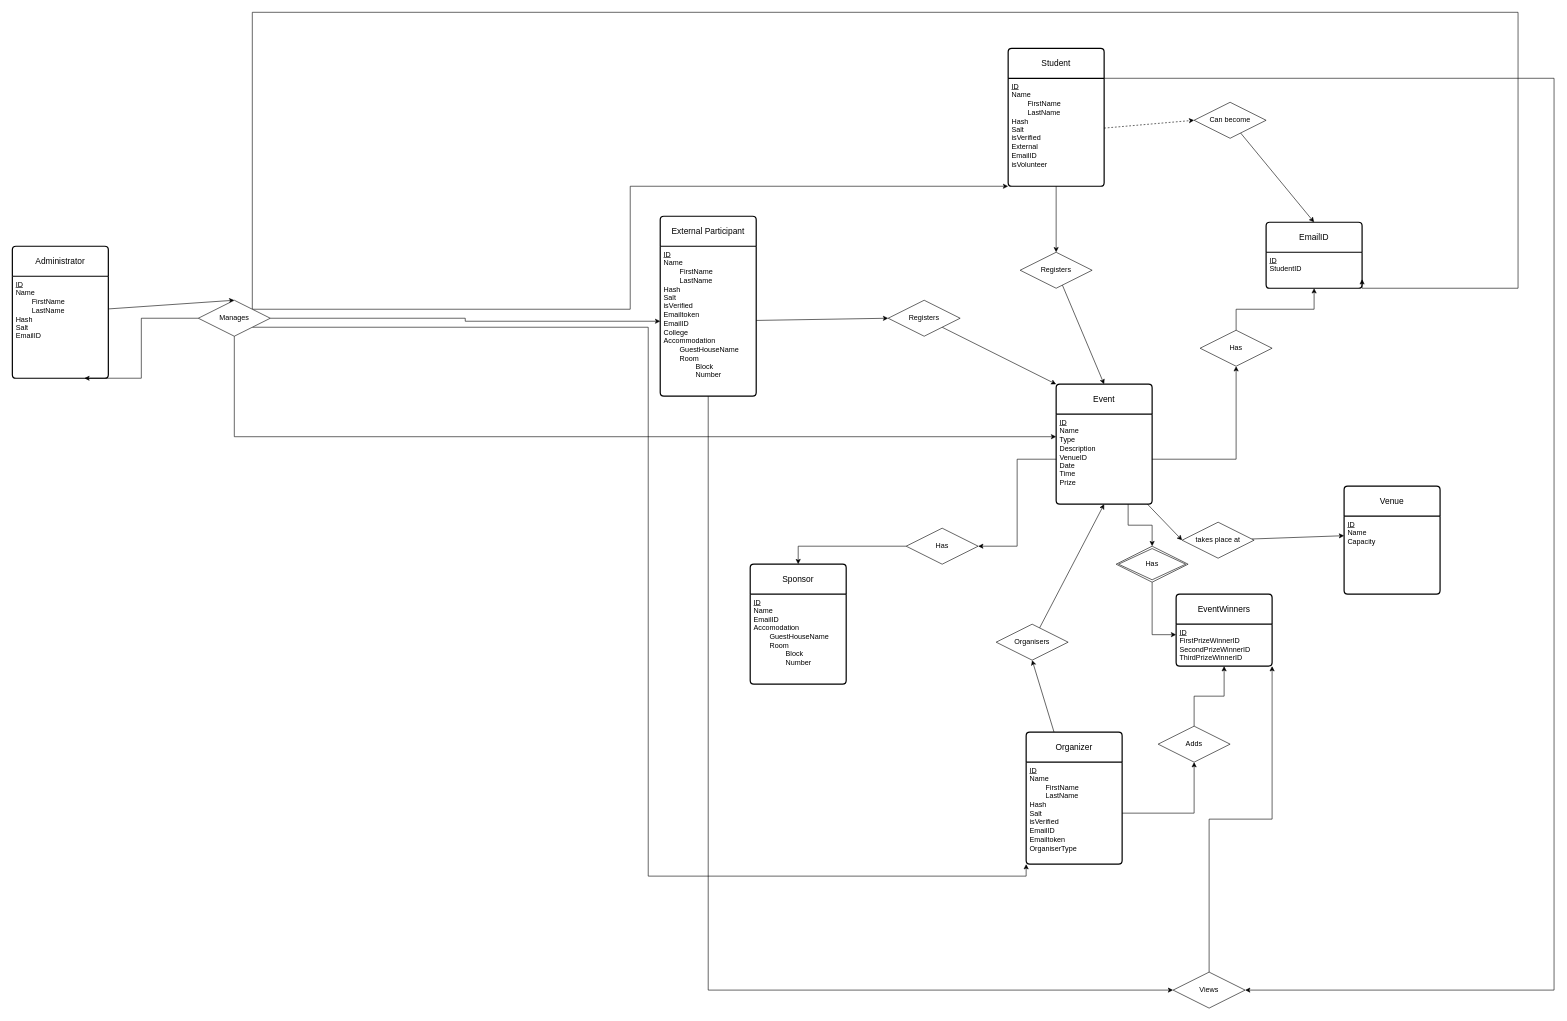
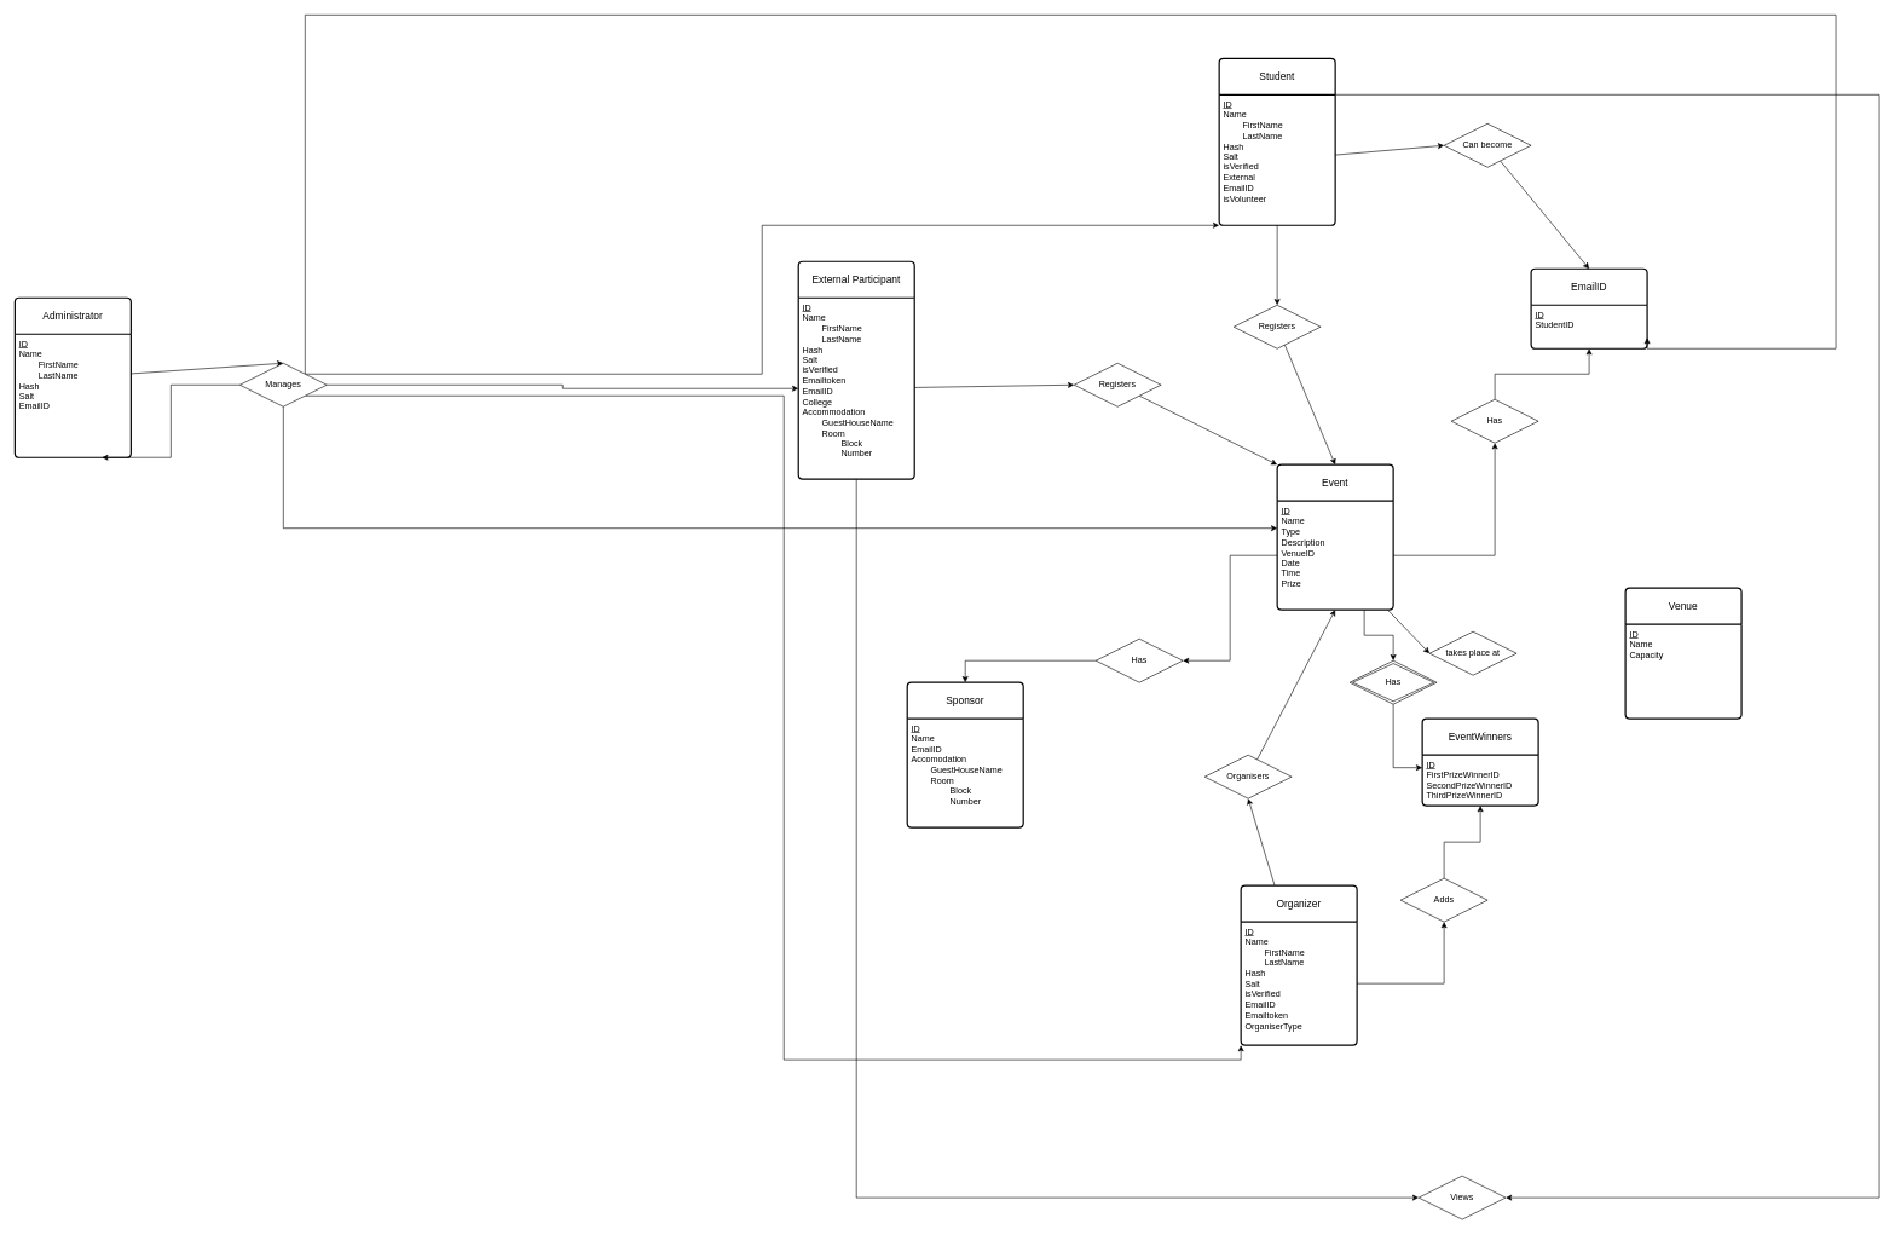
  <mxCell id="0" />
  <mxCell id="1" parent="0" />
  <mxCell id="2" value="Student" style="swimlane;childLayout=stackLayout;horizontal=1;startSize=50;horizontalStack=0;rounded=1;fontSize=14;fontStyle=0;strokeWidth=2;resizeParent=0;resizeLast=1;shadow=0;dashed=0;align=center;arcSize=4;whiteSpace=wrap;html=1;" parent="1" vertex="1"><mxGeometry x="1680" y="80" width="160" height="230" as="geometry" /></mxCell>
  <mxCell id="3" value="&lt;u&gt;ID&lt;/u&gt;&lt;br&gt;Name&lt;br&gt;&lt;span style=&quot;white-space: pre;&quot;&gt;&#09;&lt;/span&gt;FirstName&lt;br&gt;&lt;span style=&quot;white-space: pre;&quot;&gt;&#09;&lt;/span&gt;LastName&lt;br&gt;Hash&lt;br&gt;Salt&lt;br&gt;isVerified&lt;br&gt;External&lt;br&gt;EmailID&lt;div&gt;isVolunteer&lt;br&gt;&lt;/div&gt;" style="align=left;strokeColor=none;fillColor=none;spacingLeft=4;fontSize=12;verticalAlign=top;resizable=0;rotatable=0;part=1;html=1;" parent="2" vertex="1"><mxGeometry y="50" width="160" height="180" as="geometry" /></mxCell>
  <mxCell id="4" style="edgeStyle=orthogonalEdgeStyle;rounded=0;orthogonalLoop=1;jettySize=auto;html=1;exitX=0.5;exitY=1;exitDx=0;exitDy=0;" parent="2" source="3" target="3" edge="1"><mxGeometry relative="1" as="geometry" /></mxCell>
  <mxCell id="5" value="External Participant" style="swimlane;childLayout=stackLayout;horizontal=1;startSize=50;horizontalStack=0;rounded=1;fontSize=14;fontStyle=0;strokeWidth=2;resizeParent=0;resizeLast=1;shadow=0;dashed=0;align=center;arcSize=4;whiteSpace=wrap;html=1;" parent="1" vertex="1"><mxGeometry x="1100" y="360" width="160" height="300" as="geometry" /></mxCell>
  <mxCell id="6" value="&lt;u&gt;ID&lt;/u&gt;&lt;br&gt;Name&lt;br&gt;&lt;span style=&quot;white-space: pre;&quot;&gt;&#09;&lt;/span&gt;FirstName&lt;br&gt;&lt;span style=&quot;white-space: pre;&quot;&gt;&#09;&lt;/span&gt;LastName&lt;br&gt;Hash &lt;br&gt;Salt&lt;br&gt;isVerified&lt;br&gt;Emailtoken&lt;br&gt;EmailID&lt;br&gt;College&lt;br&gt;Accommodation&lt;br&gt;&lt;span style=&quot;white-space: pre;&quot;&gt;&#09;&lt;/span&gt;GuestHouseName&lt;br&gt;&lt;span style=&quot;white-space: pre;&quot;&gt;&#09;&lt;/span&gt;Room&lt;br&gt;&lt;span style=&quot;white-space: pre;&quot;&gt;&#09;&lt;/span&gt;&lt;span style=&quot;white-space: pre;&quot;&gt;&#09;&lt;/span&gt;Block&lt;br&gt;&lt;span style=&quot;white-space: pre;&quot;&gt;&#09;&lt;/span&gt;&lt;span style=&quot;white-space: pre;&quot;&gt;&#09;&lt;/span&gt;Number" style="align=left;strokeColor=none;fillColor=none;spacingLeft=4;fontSize=12;verticalAlign=top;resizable=0;rotatable=0;part=1;html=1;" parent="5" vertex="1"><mxGeometry y="50" width="160" height="250" as="geometry" /></mxCell>
  <mxCell id="7" style="rounded=0;orthogonalLoop=1;jettySize=auto;html=1;entryX=0.5;entryY=1;entryDx=0;entryDy=0;" parent="1" source="8" target="40" edge="1"><mxGeometry relative="1" as="geometry" /></mxCell>
  <mxCell id="8" value="Organizer" style="swimlane;childLayout=stackLayout;horizontal=1;startSize=50;horizontalStack=0;rounded=1;fontSize=14;fontStyle=0;strokeWidth=2;resizeParent=0;resizeLast=1;shadow=0;dashed=0;align=center;arcSize=4;whiteSpace=wrap;html=1;" parent="1" vertex="1"><mxGeometry x="1710" y="1220" width="160" height="220" as="geometry" /></mxCell>
  <mxCell id="9" value="&lt;u&gt;ID&lt;br&gt;&lt;/u&gt;Name&lt;br&gt;&lt;span style=&quot;white-space: pre;&quot;&gt;&#09;&lt;/span&gt;FirstName&lt;br&gt;&lt;span style=&quot;white-space: pre;&quot;&gt;&#09;&lt;/span&gt;LastName&lt;br&gt;Hash&lt;br&gt;Salt&lt;br&gt;isVerified&lt;br&gt;EmailID&lt;br&gt;Emailtoken&lt;br&gt;OrganiserType&lt;div&gt;&lt;br&gt;&lt;/div&gt;" style="align=left;strokeColor=none;fillColor=none;spacingLeft=4;fontSize=12;verticalAlign=top;resizable=0;rotatable=0;part=1;html=1;" parent="8" vertex="1"><mxGeometry y="50" width="160" height="170" as="geometry" /></mxCell>
  <mxCell id="10" style="rounded=0;orthogonalLoop=1;jettySize=auto;html=1;entryX=0.5;entryY=0;entryDx=0;entryDy=0;" parent="1" source="11" target="47" edge="1"><mxGeometry relative="1" as="geometry" /></mxCell>
  <mxCell id="11" value="Administrator" style="swimlane;childLayout=stackLayout;horizontal=1;startSize=50;horizontalStack=0;rounded=1;fontSize=14;fontStyle=0;strokeWidth=2;resizeParent=0;resizeLast=1;shadow=0;dashed=0;align=center;arcSize=4;whiteSpace=wrap;html=1;" parent="1" vertex="1"><mxGeometry x="20" y="410" width="160" height="220" as="geometry" /></mxCell>
  <mxCell id="12" value="&lt;u&gt;ID&lt;/u&gt;&lt;br&gt;Name&lt;br&gt;&lt;span style=&quot;white-space: pre;&quot;&gt;&#09;&lt;/span&gt;FirstName&lt;br&gt;&lt;span style=&quot;white-space: pre;&quot;&gt;&#09;&lt;/span&gt;LastName&lt;div&gt;Hash&lt;/div&gt;&lt;div&gt;Salt&lt;/div&gt;&lt;div&gt;EmailID&lt;br&gt;&lt;/div&gt;" style="align=left;strokeColor=none;fillColor=none;spacingLeft=4;fontSize=12;verticalAlign=top;resizable=0;rotatable=0;part=1;html=1;" parent="11" vertex="1"><mxGeometry y="50" width="160" height="170" as="geometry" /></mxCell>
  <mxCell id="13" value="Sponsor" style="swimlane;childLayout=stackLayout;horizontal=1;startSize=50;horizontalStack=0;rounded=1;fontSize=14;fontStyle=0;strokeWidth=2;resizeParent=0;resizeLast=1;shadow=0;dashed=0;align=center;arcSize=4;whiteSpace=wrap;html=1;" parent="1" vertex="1"><mxGeometry x="1250" y="940" width="160" height="200" as="geometry" /></mxCell>
  <mxCell id="14" value="&lt;u&gt;ID&lt;/u&gt;&lt;br&gt;Name&lt;br&gt;EmailID&lt;br&gt;Accomodation&lt;br&gt;&lt;span style=&quot;white-space: pre;&quot;&gt;&#09;&lt;/span&gt;GuestHouseName&lt;br&gt;&lt;span style=&quot;white-space: pre;&quot;&gt;&#09;&lt;/span&gt;Room&lt;br&gt;&lt;span style=&quot;white-space: pre;&quot;&gt;&#09;&lt;/span&gt;&lt;span style=&quot;white-space: pre;&quot;&gt;&#09;&lt;/span&gt;Block&lt;br&gt;&lt;span style=&quot;white-space: pre;&quot;&gt;&#09;&lt;/span&gt;&lt;span style=&quot;white-space: pre;&quot;&gt;&#09;&lt;/span&gt;Number" style="align=left;strokeColor=none;fillColor=none;spacingLeft=4;fontSize=12;verticalAlign=top;resizable=0;rotatable=0;part=1;html=1;" parent="13" vertex="1"><mxGeometry y="50" width="160" height="150" as="geometry" /></mxCell>
  <mxCell id="15" value="EmailID" style="swimlane;childLayout=stackLayout;horizontal=1;startSize=50;horizontalStack=0;rounded=1;fontSize=14;fontStyle=0;strokeWidth=2;resizeParent=0;resizeLast=1;shadow=0;dashed=0;align=center;arcSize=4;whiteSpace=wrap;html=1;" parent="1" vertex="1"><mxGeometry x="2110" y="370" width="160" height="110" as="geometry" /></mxCell>
  <mxCell id="16" value="&lt;u&gt;ID&lt;/u&gt;&lt;br&gt;StudentID" style="align=left;strokeColor=none;fillColor=none;spacingLeft=4;fontSize=12;verticalAlign=top;resizable=0;rotatable=0;part=1;html=1;" parent="15" vertex="1"><mxGeometry y="50" width="160" height="60" as="geometry" /></mxCell>
  <mxCell id="17" value="Event" style="swimlane;childLayout=stackLayout;horizontal=1;startSize=50;horizontalStack=0;rounded=1;fontSize=14;fontStyle=0;strokeWidth=2;resizeParent=0;resizeLast=1;shadow=0;dashed=0;align=center;arcSize=4;whiteSpace=wrap;html=1;" parent="1" vertex="1"><mxGeometry x="1760" y="640" width="160" height="200" as="geometry" /></mxCell>
  <mxCell id="18" value="&lt;u&gt;ID&lt;/u&gt;&lt;br&gt;Name&lt;br&gt;Type&lt;br&gt;Description&lt;br&gt;VenueID&lt;br&gt;Date&lt;br&gt;Time&lt;br&gt;Prize" style="align=left;strokeColor=none;fillColor=none;spacingLeft=4;fontSize=12;verticalAlign=top;resizable=0;rotatable=0;part=1;html=1;" parent="17" vertex="1"><mxGeometry y="50" width="160" height="150" as="geometry" /></mxCell>
  <mxCell id="19" value="Venue" style="swimlane;childLayout=stackLayout;horizontal=1;startSize=50;horizontalStack=0;rounded=1;fontSize=14;fontStyle=0;strokeWidth=2;resizeParent=0;resizeLast=1;shadow=0;dashed=0;align=center;arcSize=4;whiteSpace=wrap;html=1;" parent="1" vertex="1"><mxGeometry x="2240" y="810" width="160" height="180" as="geometry" /></mxCell>
  <mxCell id="20" value="&lt;u&gt;ID&lt;/u&gt;&lt;br&gt;Name&lt;br&gt;Capacity&lt;span style=&quot;white-space: pre;&quot;&gt;&lt;br&gt;&lt;/span&gt;" style="align=left;strokeColor=none;fillColor=none;spacingLeft=4;fontSize=12;verticalAlign=top;resizable=0;rotatable=0;part=1;html=1;" parent="19" vertex="1"><mxGeometry y="50" width="160" height="130" as="geometry" /></mxCell>
  <mxCell id="21" style="rounded=0;orthogonalLoop=1;jettySize=auto;html=1;entryX=0.5;entryY=0;entryDx=0;entryDy=0;" parent="1" source="22" target="17" edge="1"><mxGeometry relative="1" as="geometry" /></mxCell>
  <mxCell id="22" value="Registers" style="shape=rhombus;perimeter=rhombusPerimeter;whiteSpace=wrap;html=1;align=center;" parent="1" vertex="1"><mxGeometry x="1700" y="420" width="120" height="60" as="geometry" /></mxCell>
  <mxCell id="23" style="edgeStyle=orthogonalEdgeStyle;rounded=0;orthogonalLoop=1;jettySize=auto;html=1;" parent="1" source="3" target="22" edge="1"><mxGeometry relative="1" as="geometry" /></mxCell>
  <mxCell id="24" style="rounded=0;orthogonalLoop=1;jettySize=auto;html=1;entryX=0;entryY=0;entryDx=0;entryDy=0;" parent="1" source="25" target="17" edge="1"><mxGeometry relative="1" as="geometry" /></mxCell>
  <mxCell id="25" value="Registers" style="shape=rhombus;perimeter=rhombusPerimeter;whiteSpace=wrap;html=1;align=center;" parent="1" vertex="1"><mxGeometry x="1480" y="500" width="120" height="60" as="geometry" /></mxCell>
  <mxCell id="26" style="rounded=0;orthogonalLoop=1;jettySize=auto;html=1;entryX=0;entryY=0.5;entryDx=0;entryDy=0;" parent="1" source="6" target="25" edge="1"><mxGeometry relative="1" as="geometry" /></mxCell>
  <mxCell id="27" style="rounded=0;orthogonalLoop=1;jettySize=auto;html=1;entryX=0.5;entryY=0;entryDx=0;entryDy=0;" parent="1" source="28" target="15" edge="1"><mxGeometry relative="1" as="geometry" /></mxCell>
  <mxCell id="28" value="Can become" style="shape=rhombus;perimeter=rhombusPerimeter;whiteSpace=wrap;html=1;align=center;" parent="1" vertex="1"><mxGeometry x="1990" y="170" width="120" height="60" as="geometry" /></mxCell>
- <mxCell id="29" style="rounded=0;orthogonalLoop=1;jettySize=auto;html=1;entryX=0;entryY=0.5;entryDx=0;entryDy=0;dashed=1;" parent="1" source="3" target="28" edge="1"><mxGeometry relative="1" as="geometry" /></mxCell>
+ <mxCell id="29" style="rounded=0;orthogonalLoop=1;jettySize=auto;html=1;entryX=0;entryY=0.5;entryDx=0;entryDy=0;" parent="1" source="3" target="28" edge="1"><mxGeometry relative="1" as="geometry" /></mxCell>
  <mxCell id="30" style="edgeStyle=orthogonalEdgeStyle;rounded=0;orthogonalLoop=1;jettySize=auto;html=1;entryX=0.5;entryY=1;entryDx=0;entryDy=0;" parent="1" source="31" target="16" edge="1"><mxGeometry relative="1" as="geometry" /></mxCell>
  <mxCell id="31" value="Has" style="shape=rhombus;perimeter=rhombusPerimeter;whiteSpace=wrap;html=1;align=center;" parent="1" vertex="1"><mxGeometry x="2000" y="550" width="120" height="60" as="geometry" /></mxCell>
  <mxCell id="32" style="edgeStyle=orthogonalEdgeStyle;rounded=0;orthogonalLoop=1;jettySize=auto;html=1;entryX=0.5;entryY=1;entryDx=0;entryDy=0;" parent="1" source="18" target="31" edge="1"><mxGeometry relative="1" as="geometry" /></mxCell>
- <mxCell id="33" style="rounded=0;orthogonalLoop=1;jettySize=auto;html=1;entryX=0;entryY=0.25;entryDx=0;entryDy=0;" parent="1" source="34" target="20" edge="1"><mxGeometry relative="1" as="geometry" /></mxCell>
  <mxCell id="34" value="takes place at" style="shape=rhombus;perimeter=rhombusPerimeter;whiteSpace=wrap;html=1;align=center;" parent="1" vertex="1"><mxGeometry x="1970" width="120" height="60" as="geometry" y="870" /></mxCell>
  <mxCell id="35" style="rounded=0;orthogonalLoop=1;jettySize=auto;html=1;entryX=0;entryY=0.5;entryDx=0;entryDy=0;" parent="1" source="18" target="34" edge="1"><mxGeometry relative="1" as="geometry" /></mxCell>
  <mxCell id="36" style="edgeStyle=orthogonalEdgeStyle;rounded=0;orthogonalLoop=1;jettySize=auto;html=1;entryX=0.5;entryY=0;entryDx=0;entryDy=0;" parent="1" source="37" target="13" edge="1"><mxGeometry relative="1" as="geometry" /></mxCell>
  <mxCell id="37" value="Has" style="shape=rhombus;perimeter=rhombusPerimeter;whiteSpace=wrap;html=1;align=center;" parent="1" vertex="1"><mxGeometry x="1510" y="880" width="120" height="60" as="geometry" /></mxCell>
  <mxCell id="38" style="edgeStyle=orthogonalEdgeStyle;rounded=0;orthogonalLoop=1;jettySize=auto;html=1;entryX=1;entryY=0.5;entryDx=0;entryDy=0;" parent="1" source="18" target="37" edge="1"><mxGeometry relative="1" as="geometry" /></mxCell>
  <mxCell id="39" style="rounded=0;orthogonalLoop=1;jettySize=auto;html=1;entryX=0.5;entryY=1;entryDx=0;entryDy=0;" parent="1" source="40" target="18" edge="1"><mxGeometry relative="1" as="geometry" /></mxCell>
  <mxCell id="40" value="Organisers" style="shape=rhombus;perimeter=rhombusPerimeter;whiteSpace=wrap;html=1;align=center;" parent="1" vertex="1"><mxGeometry x="1660" y="1040" width="120" height="60" as="geometry" /></mxCell>
  <mxCell id="41" style="edgeStyle=elbowEdgeStyle;rounded=0;orthogonalLoop=1;jettySize=auto;html=1;exitX=1;exitY=0;exitDx=0;exitDy=0;entryX=0;entryY=1;entryDx=0;entryDy=0;" parent="1" source="47" target="3" edge="1"><mxGeometry relative="1" as="geometry" /></mxCell>
  <mxCell id="42" style="edgeStyle=orthogonalEdgeStyle;rounded=0;orthogonalLoop=1;jettySize=auto;html=1;entryX=0;entryY=0.5;entryDx=0;entryDy=0;" parent="1" source="47" target="6" edge="1"><mxGeometry relative="1" as="geometry" /></mxCell>
  <mxCell id="43" style="rounded=0;orthogonalLoop=1;jettySize=auto;html=1;exitX=1;exitY=1;exitDx=0;exitDy=0;entryX=0;entryY=1;entryDx=0;entryDy=0;edgeStyle=orthogonalEdgeStyle;" parent="1" source="47" target="9" edge="1"><mxGeometry relative="1" as="geometry" /></mxCell>
  <mxCell id="44" style="edgeStyle=orthogonalEdgeStyle;rounded=0;orthogonalLoop=1;jettySize=auto;html=1;exitX=1;exitY=0;exitDx=0;exitDy=0;entryX=1;entryY=0.75;entryDx=0;entryDy=0;" parent="1" source="47" target="16" edge="1"><mxGeometry relative="1" as="geometry"><Array as="points"><mxPoint x="420" y="20" /><mxPoint x="2530" y="20" /><mxPoint x="2530" y="480" /><mxPoint x="2270" y="480" /></Array></mxGeometry></mxCell>
  <mxCell id="45" style="edgeStyle=elbowEdgeStyle;rounded=0;orthogonalLoop=1;jettySize=auto;html=1;entryX=0.75;entryY=1;entryDx=0;entryDy=0;" parent="1" source="47" target="12" edge="1"><mxGeometry relative="1" as="geometry" /></mxCell>
  <mxCell id="46" style="edgeStyle=orthogonalEdgeStyle;rounded=0;orthogonalLoop=1;jettySize=auto;html=1;exitX=0.5;exitY=1;exitDx=0;exitDy=0;entryX=0;entryY=0.25;entryDx=0;entryDy=0;" edge="1" parent="1" source="47" target="18"><mxGeometry relative="1" as="geometry" /></mxCell>
  <mxCell id="47" value="Manages" style="shape=rhombus;perimeter=rhombusPerimeter;whiteSpace=wrap;html=1;align=center;" parent="1" vertex="1"><mxGeometry x="330" y="500" width="120" height="60" as="geometry" /></mxCell>
  <mxCell id="48" value="EventWinners" style="swimlane;childLayout=stackLayout;horizontal=1;startSize=50;horizontalStack=0;rounded=1;fontSize=14;fontStyle=0;strokeWidth=2;resizeParent=0;resizeLast=1;shadow=0;dashed=0;align=center;arcSize=4;whiteSpace=wrap;html=1;" vertex="1" parent="1"><mxGeometry x="1960" y="990" width="160" height="120" as="geometry" /></mxCell>
  <mxCell id="49" value="&lt;u&gt;ID&lt;/u&gt;&lt;br&gt;FirstPrizeWinnerID&lt;br&gt;SecondPrizeWinnerID&lt;br&gt;ThirdPrizeWinnerID" style="align=left;strokeColor=none;fillColor=none;spacingLeft=4;fontSize=12;verticalAlign=top;resizable=0;rotatable=0;part=1;html=1;" vertex="1" parent="48"><mxGeometry y="50" width="160" height="70" as="geometry" /></mxCell>
  <mxCell id="50" style="edgeStyle=orthogonalEdgeStyle;rounded=0;orthogonalLoop=1;jettySize=auto;html=1;entryX=0;entryY=0.25;entryDx=0;entryDy=0;" edge="1" parent="1" source="51" target="49"><mxGeometry relative="1" as="geometry" /></mxCell>
  <mxCell id="51" value="Has" style="shape=rhombus;double=1;perimeter=rhombusPerimeter;whiteSpace=wrap;html=1;align=center;" vertex="1" parent="1"><mxGeometry x="1860" y="910" width="120" height="60" as="geometry" /></mxCell>
  <mxCell id="52" style="edgeStyle=orthogonalEdgeStyle;rounded=0;orthogonalLoop=1;jettySize=auto;html=1;exitX=0.75;exitY=1;exitDx=0;exitDy=0;entryX=0.5;entryY=0;entryDx=0;entryDy=0;" edge="1" parent="1" source="18" target="51"><mxGeometry relative="1" as="geometry" /></mxCell>
  <mxCell id="53" style="edgeStyle=orthogonalEdgeStyle;rounded=0;orthogonalLoop=1;jettySize=auto;html=1;entryX=0.5;entryY=1;entryDx=0;entryDy=0;" edge="1" parent="1" source="54" target="49"><mxGeometry relative="1" as="geometry" /></mxCell>
  <mxCell id="54" value="Adds" style="shape=rhombus;perimeter=rhombusPerimeter;whiteSpace=wrap;html=1;align=center;" vertex="1" parent="1"><mxGeometry x="1930" y="1210" width="120" height="60" as="geometry" /></mxCell>
  <mxCell id="55" style="edgeStyle=orthogonalEdgeStyle;rounded=0;orthogonalLoop=1;jettySize=auto;html=1;entryX=0.5;entryY=1;entryDx=0;entryDy=0;" edge="1" parent="1" source="9" target="54"><mxGeometry relative="1" as="geometry" /></mxCell>
- <mxCell id="56" style="edgeStyle=orthogonalEdgeStyle;rounded=0;orthogonalLoop=1;jettySize=auto;html=1;entryX=1;entryY=1;entryDx=0;entryDy=0;" edge="1" parent="1" source="57" target="49"><mxGeometry relative="1" as="geometry" /></mxCell>
  <mxCell id="57" value="Views" style="shape=rhombus;perimeter=rhombusPerimeter;whiteSpace=wrap;html=1;align=center;" vertex="1" parent="1"><mxGeometry x="1955" y="1620" width="120" height="60" as="geometry" /></mxCell>
  <mxCell id="58" style="edgeStyle=orthogonalEdgeStyle;rounded=0;orthogonalLoop=1;jettySize=auto;html=1;exitX=0.5;exitY=1;exitDx=0;exitDy=0;entryX=0;entryY=0.5;entryDx=0;entryDy=0;" edge="1" parent="1" source="6" target="57"><mxGeometry relative="1" as="geometry" /></mxCell>
  <mxCell id="59" style="edgeStyle=elbowEdgeStyle;rounded=0;orthogonalLoop=1;jettySize=auto;html=1;exitX=1;exitY=0;exitDx=0;exitDy=0;entryX=1;entryY=0.5;entryDx=0;entryDy=0;" edge="1" parent="1" source="3" target="57"><mxGeometry relative="1" as="geometry"><Array as="points"><mxPoint x="2590" y="930" /></Array></mxGeometry></mxCell>
